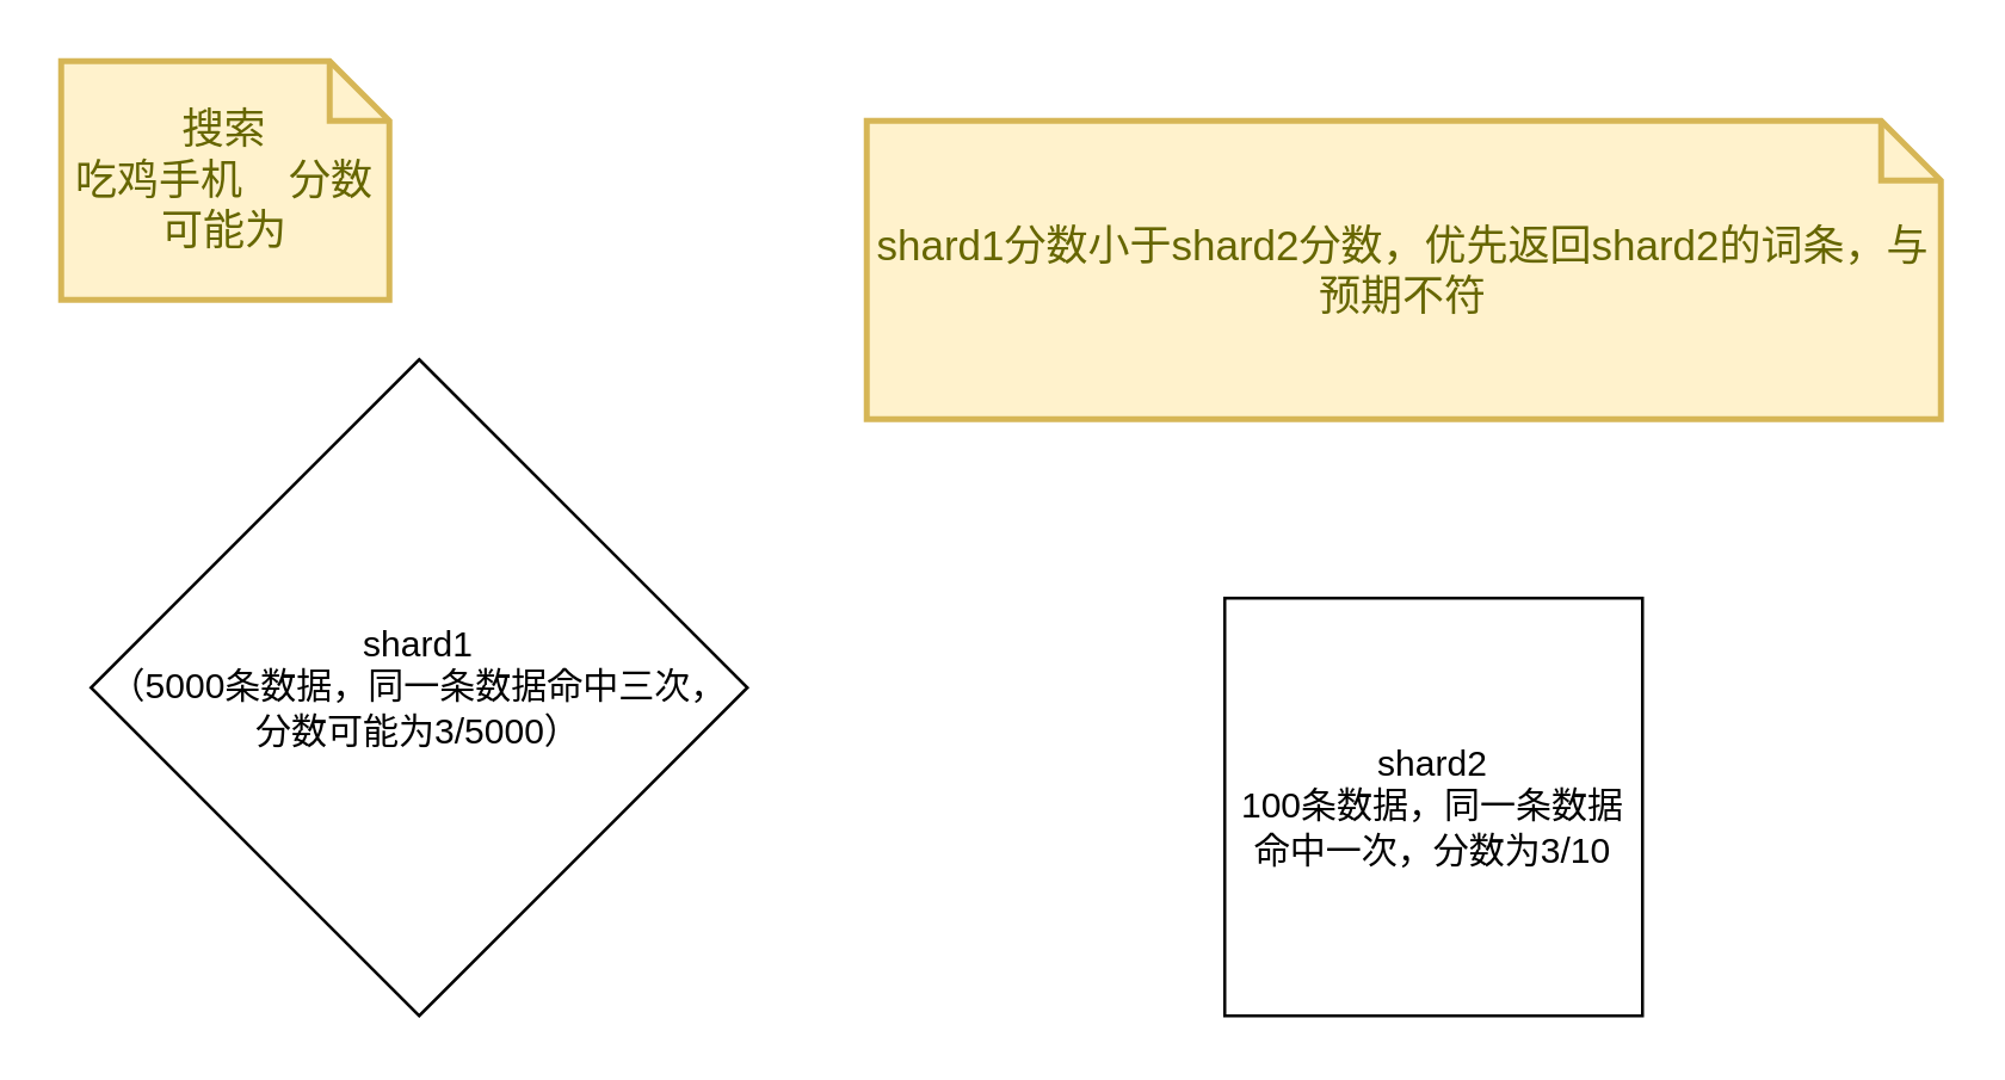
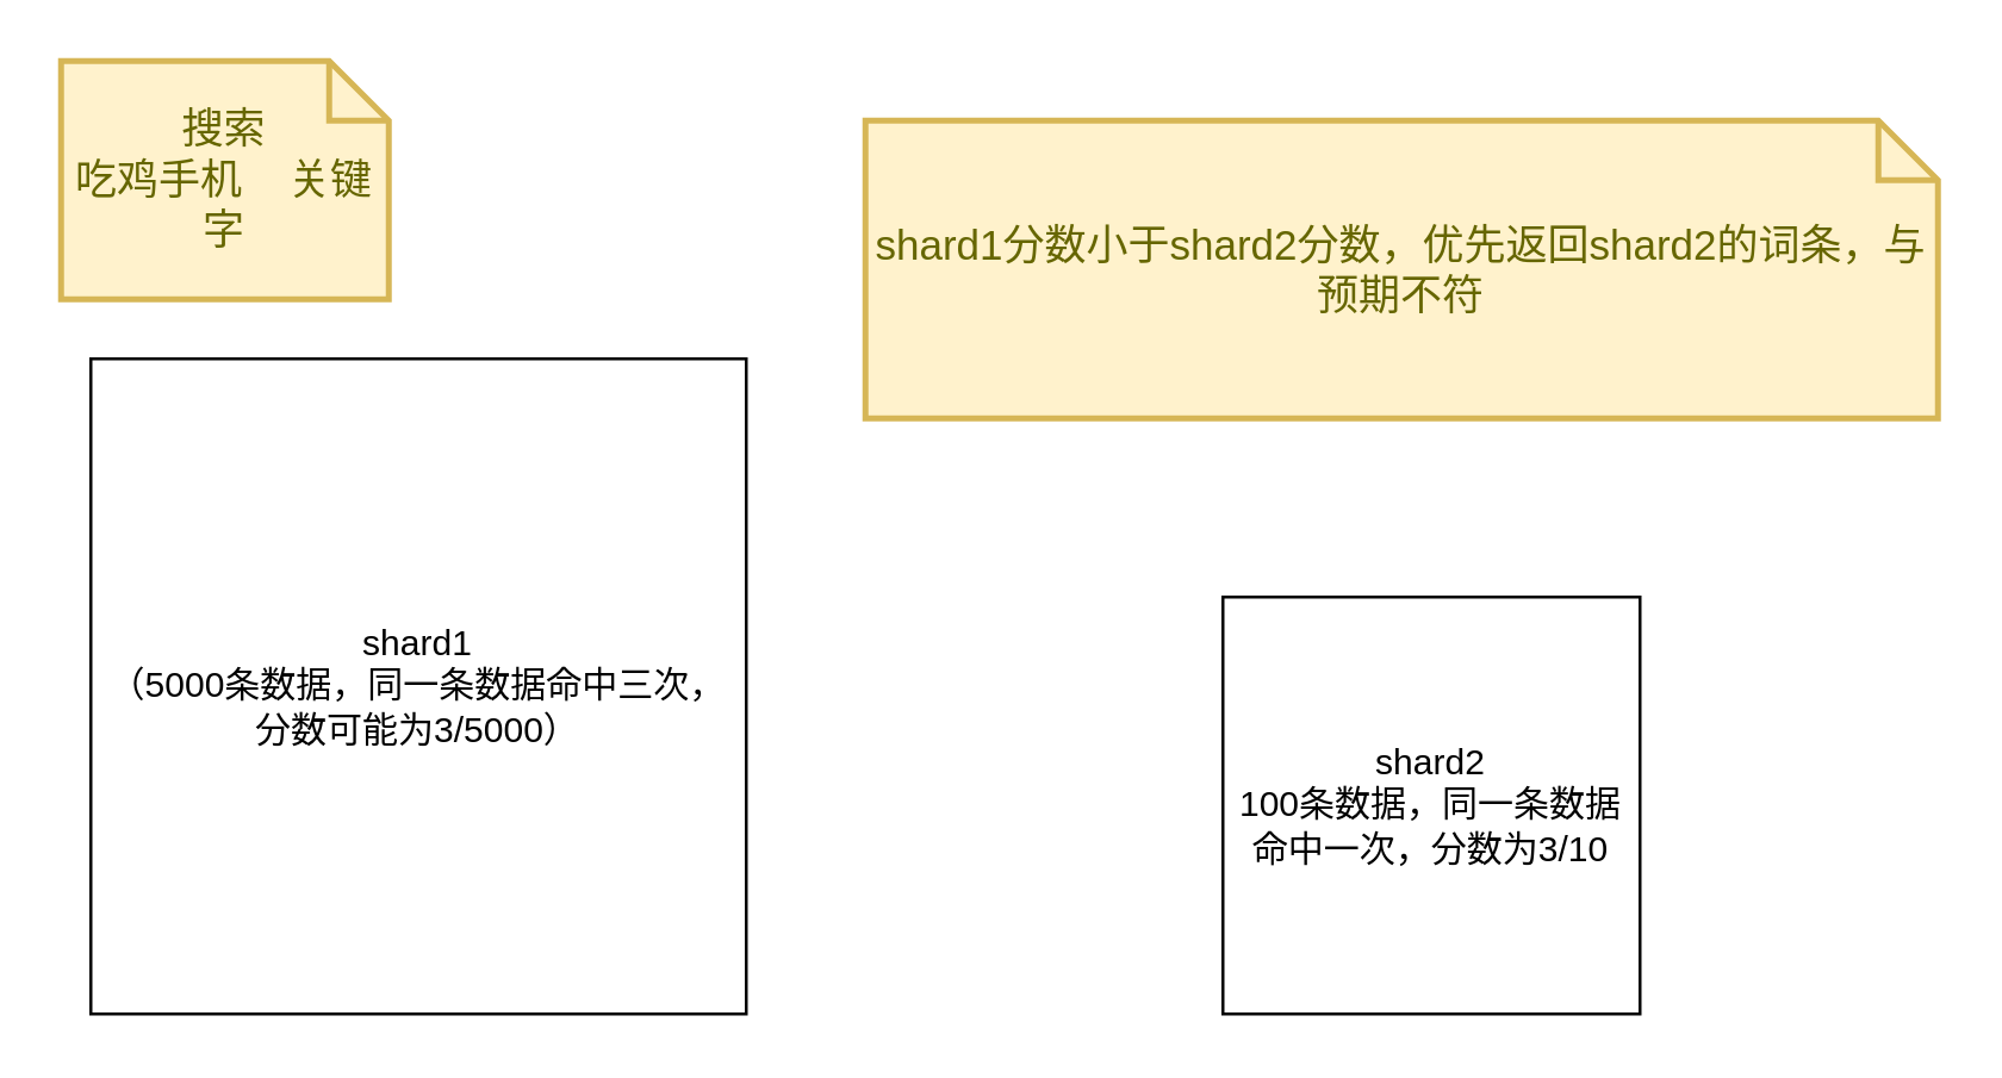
  <mxCell id="0" />
  <mxCell id="1" parent="0" />
- <mxCell id="2" value="shard1&lt;br&gt;（5000条数据，同一条数据命中三次，分数可能为3/5000）" style="rhombus;whiteSpace=wrap;html=1;aspect=fixed;" vertex="1" parent="1"><mxGeometry x="30" y="120" width="220" height="220" as="geometry" /></mxCell>
+ <mxCell id="2" value="shard1&lt;br&gt;（5000条数据，同一条数据命中三次，分数可能为3/5000）" style="whiteSpace=wrap;html=1;aspect=fixed;" vertex="1" parent="1"><mxGeometry x="30" y="120" width="220" height="220" as="geometry" /></mxCell>
  <mxCell id="3" value="shard2&lt;br&gt;100条数据，同一条数据命中一次，分数为3/10" style="whiteSpace=wrap;html=1;aspect=fixed;" vertex="1" parent="1"><mxGeometry x="410" y="200" width="140" height="140" as="geometry" /></mxCell>
  <mxCell id="4" value="shard1分数小于shard2分数，优先返回shard2的词条，与预期不符" style="shape=note;strokeWidth=2;fontSize=14;size=20;whiteSpace=wrap;html=1;fillColor=#fff2cc;strokeColor=#d6b656;fontColor=#666600;align=center;" vertex="1" parent="1"><mxGeometry x="290" y="40" width="360" height="100" as="geometry" /></mxCell>
- <mxCell id="5" value="搜索&lt;br&gt;吃鸡手机&amp;nbsp; &amp;nbsp; 分数可能为" style="shape=note;strokeWidth=2;fontSize=14;size=20;whiteSpace=wrap;html=1;fillColor=#fff2cc;strokeColor=#d6b656;fontColor=#666600;align=center;" vertex="1" parent="1"><mxGeometry x="20" y="20" width="110.0" height="80" as="geometry" /></mxCell>
+ <mxCell id="5" value="搜索&lt;br&gt;吃鸡手机&amp;nbsp; &amp;nbsp; 关键字" style="shape=note;strokeWidth=2;fontSize=14;size=20;whiteSpace=wrap;html=1;fillColor=#fff2cc;strokeColor=#d6b656;fontColor=#666600;align=center;" vertex="1" parent="1"><mxGeometry x="20" y="20" width="110.0" height="80" as="geometry" /></mxCell>
